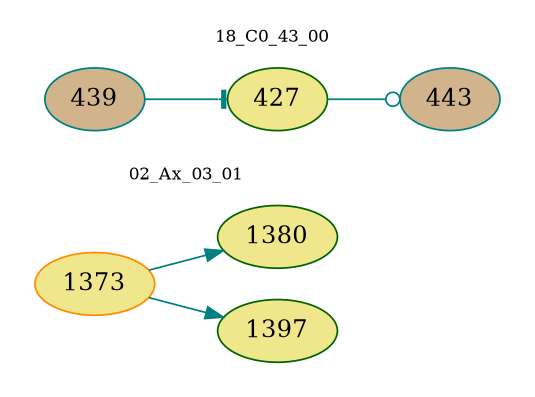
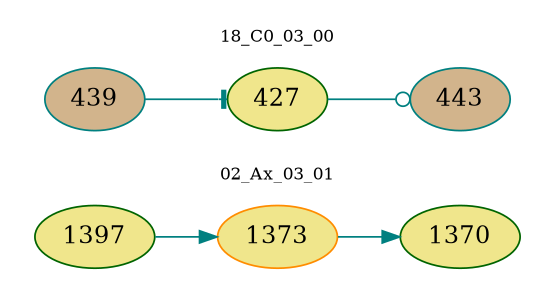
  digraph {
    rankdir=LR
    node [color=darkgreen fillcolor=khaki style=filled]
    edge [arrowhead=normal color=teal]
    n1 [label=1397]
    n2 [color=darkorange label=1373]
-   n3 [label=1380]
+   n3 [label=1370]
    n4 [color=teal fillcolor=tan label=439]
    n5 [label=427]
    n6 [color=teal fillcolor=tan label=443]
    subgraph cluster_1 {
      color=white
      fontsize=10
      label="02_Ax_03_01"
      n1
      n2
      n3
    }
    subgraph cluster_2 {
      color=white
      fontsize=10
-     label="18_C0_43_00"
+     label="18_C0_03_00"
      n4
      n5
      n6
    }
-   n2 -> n1
+   n1 -> n2
    n2 -> n3
    n4 -> n5 [arrowhead=tee]
    n5 -> n6 [arrowhead=odot]
  }
